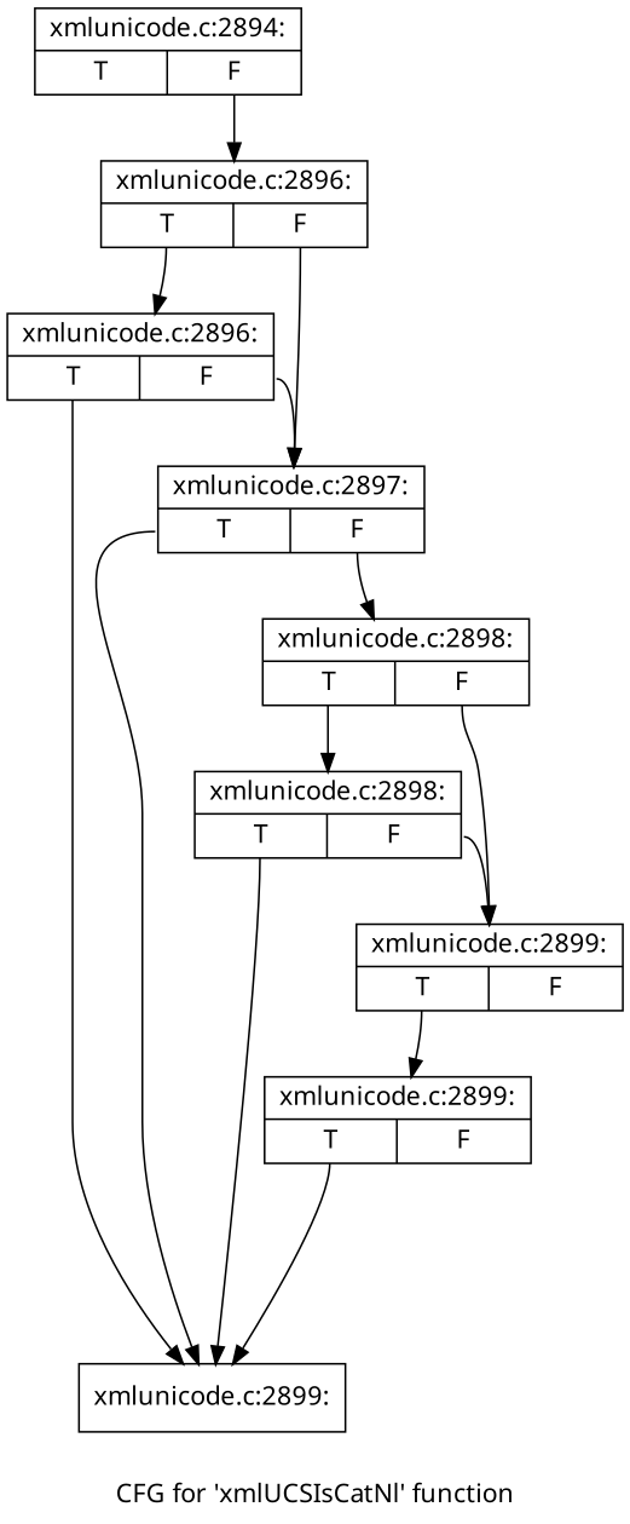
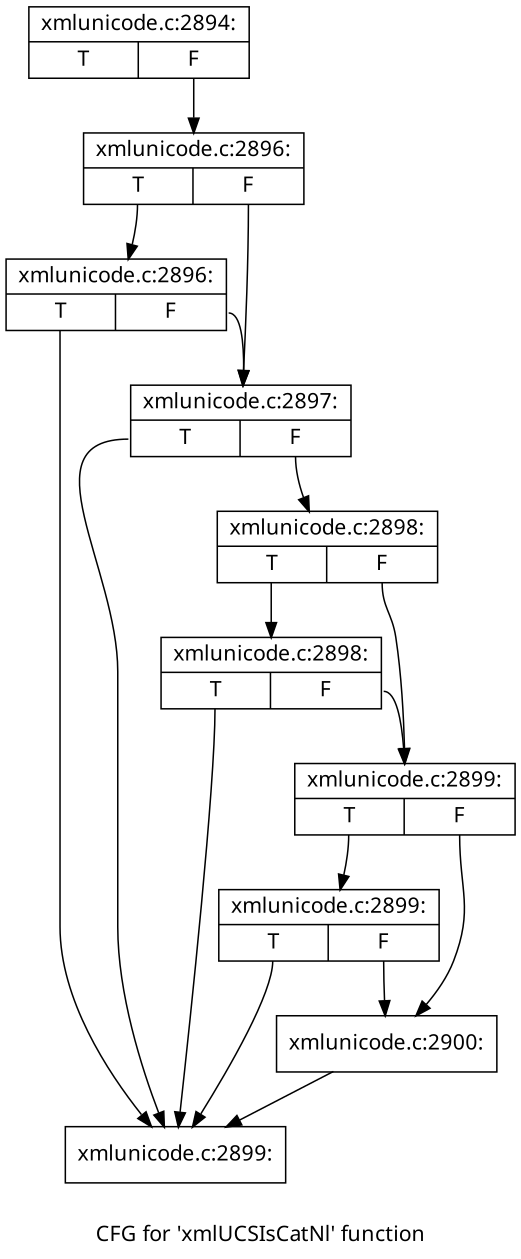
  digraph {
    fontname="Noto Sans"
    label="CFG for 'xmlUCSIsCatNl' function"
    node [fontname="Noto Sans" shape=record]
    edge [fontname="Noto Sans" tailport=s1]
    n1 [label="{xmlunicode.c:2894:|{<s0>T|<s1>F}}"]
    n2 [label="{xmlunicode.c:2896:|{<s0>T|<s1>F}}"]
    n3 [label="{xmlunicode.c:2896:|{<s0>T|<s1>F}}"]
    n4 [label="{xmlunicode.c:2897:|{<s0>T|<s1>F}}"]
    n5 [label="{xmlunicode.c:2899:}"]
    n6 [label="{xmlunicode.c:2898:|{<s0>T|<s1>F}}"]
    n7 [label="{xmlunicode.c:2898:|{<s0>T|<s1>F}}"]
    n8 [label="{xmlunicode.c:2899:|{<s0>T|<s1>F}}"]
    n9 [label="{xmlunicode.c:2899:|{<s0>T|<s1>F}}"]
+   n10 [label="{xmlunicode.c:2900:}"]
    n1 -> n2
    n2 -> n3 [tailport=s0]
    n2 -> n4
    n3 -> n4
    n3 -> n5 [tailport=s0]
    n4 -> n5 [tailport=s0]
    n4 -> n6
    n6 -> n7 [tailport=s0]
    n6 -> n8
    n7 -> n5 [tailport=s0]
    n7 -> n8
    n8 -> n9 [tailport=s0]
+   n8 -> n10
    n9 -> n5 [tailport=s0]
+   n9 -> n10
+   n10 -> n5 [tailport=s0]
  }
